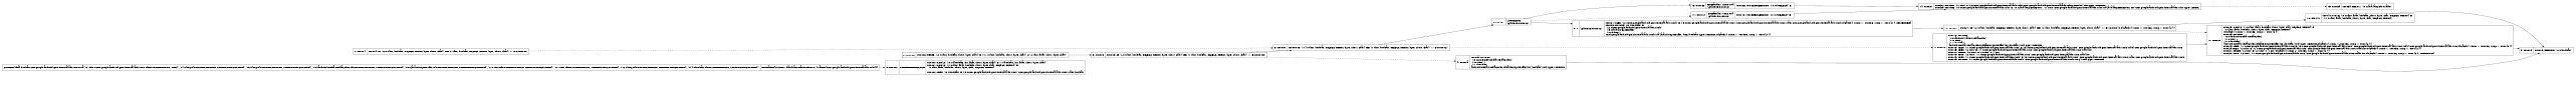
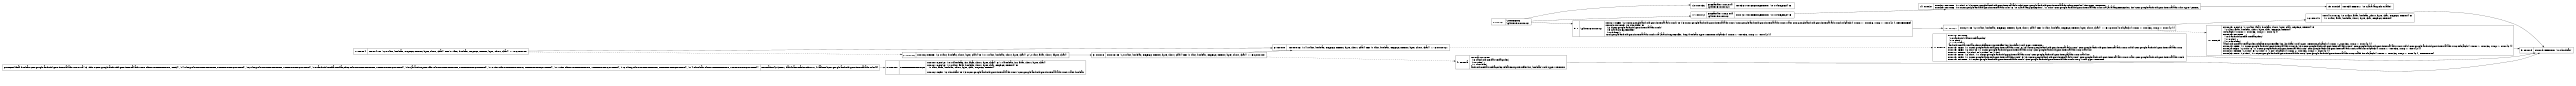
  digraph {
    rankdir=LR
    node [shape=record]
    n1 [label="{0\:\ 0x0000|MTH_ENTER_BLOCK\l|0x0000: CONST  (r0 I:?[boolean, int, float, short, byte, char]) = (1 ?[boolean, int, float, short, byte, char]) \l0x0001: CONST  (r1 I:?[int, float, boolean, short, byte, char, OBJECT, ARRAY]) = \l  (0 ?[int, float, boolean, short, byte, char, OBJECT, ARRAY])\l \l0x0002: IGET  (r2 I:boolean) = (r3 I:com.google.android.gms.internal.ads.zzms) com.google.android.gms.internal.ads.zzms.zzaxs boolean \l}"]
    n2 [label="{1\:\ 0x0004|0x0004: IF  (r2 I:?[int, boolean, OBJECT, ARRAY, byte, short, char]) == (0 ?[int, boolean, OBJECT, ARRAY, byte, short, char])  \-\> B:6:0x000e \l}"]
    n3 [label="{2\:\ 0x0006|0x0006: ARITH  (r2 I:?[int, boolean, short, byte, char]) = (r11 I:?[int, boolean, short, byte, char]) & (2 ?[int, float, short, byte, char]) \l}"]
    n4 [label="{6\:\ 0x000e|0x000e: IF  (r14 I:?[int, boolean, OBJECT, ARRAY, byte, short, char]) == (0 ?[int, boolean, OBJECT, ARRAY, byte, short, char])  \-\> B:8:0x0021 \l}"]
    n5 [label="{3\:\ 0x0008|0x0008: IF  (r2 I:?[int, boolean, OBJECT, ARRAY, byte, short, char]) == (0 ?[int, boolean, OBJECT, ARRAY, byte, short, char])  \-\> B:6:0x000e \l}"]
    n6 [label="{7\:\ 0x0010|0x0010: INVOKE  \l  (r8 I:android.value.MediaCodec)\l  (r10 I:int)\l  (r1 I:boolean)\l android.media.MediaCodec.releaseOutputBuffer(int, boolean):void type: VIRTUAL \l0x0013: IGET  (r1 I:com.google.android.gms.internal.ads.zznc) = (r3 I:com.google.android.gms.internal.ads.zzms) com.google.android.gms.internal.ads.zzms.zzbhl com.google.android.gms.internal.ads.zznc \l0x0015: IGET  (r2 I:int) = (r1 I:com.google.android.gms.internal.ads.zznc) com.google.android.gms.internal.ads.zznc.zzabl int \l0x0017: ARITH  (r2 I:int) = (r2 I:int) + (1 int) \l0x0019: IPUT  (r2 I:int), (r1 I:com.google.android.gms.internal.ads.zznc) com.google.android.gms.internal.ads.zznc.zzabl int \l0x001b: IGET  (r1 I:com.google.android.gms.internal.ads.zzmh) = (r3 I:com.google.android.gms.internal.ads.zzms) com.google.android.gms.internal.ads.zzms.zzaxr com.google.android.gms.internal.ads.zzmh \l0x001d: INVOKE  (r1 I:com.google.android.gms.internal.ads.zzmh) com.google.android.gms.internal.ads.zzmh.zzeq():void type: VIRTUAL \l}"]
    n7 [label="{8\:\ 0x0021|SYNTHETIC\lSplitter:B:8:0x0021\l}"]
-   n8 [label="{4\:\ 0x000a|0x000a: INVOKE  \l  (r8 I:protected.media.MediaCodec)\l  (r10 I:int)\l  (r1 I:boolean)\l android.media.MediaCodec.releaseOutputBuffer(int, boolean):void type: VIRTUAL \l}"]
+   n8 [label="{4\:\ 0x000a|0x000a: INVOKE  \l  (r8 I:android.media.MediaCodec)\l  (r10 I:int)\l  (r1 I:boolean)\l android.media.MediaCodec.releaseOutputBuffer(int, boolean):void type: VIRTUAL \l}"]
    n9 [label="{5\:\ 0x000d|0x000d: RETURN  (r0 I:boolean) \l}"]
    n10 [label="{9\:\ ?|Splitter:B:8:0x0021\l|0x0021: IGET  (r2 I:com.google.android.gms.internal.ads.zzmh) = (r3 I:com.google.android.gms.internal.ads.zzms) com.google.android.gms.internal.ads.zzms.zzaxr com.google.android.gms.internal.ads.zzmh A[Catch:\{ zzmm \-\> 0x0036, zzmp \-\> 0x0042 \}, TRY_ENTER]\l0x0023: INVOKE  (r2 I:boolean) = \l  (r2 I:com.google.android.gms.internal.ads.zzmh)\l  (r9 I:java.nio.ByteBuffer)\l  (r12 I:long)\l com.google.android.gms.internal.ads.zzmh.zza(java.nio.ByteBuffer, long):boolean type: VIRTUAL A[Catch:\{ zzmm \-\> 0x0036, zzmp \-\> 0x0042 \}]\l}"]
-   n11 [label="{13\:\ 0x0036|ExcHandler: zzmm null\lSplitter:B:8:0x0021\l|0x0036: MOVE_EXCEPTION  (r0 I:?[OBJECT]) =  \l}"]
+   n11 [label="{13\:\ 0x0036|ExcHandler: zznc null\lSplitter:B:8:0x0021\l|0x0036: MOVE_EXCEPTION  (r0 I:?[OBJECT]) =  \l}"]
    n12 [label="{17\:\ 0x0042|ExcHandler: zzmp null\lSplitter:B:8:0x0021\l|0x0042: MOVE_EXCEPTION  (r0 I:?[OBJECT]) =  \l}"]
    n13 [label="{10\:\ 0x0027|0x0027: IF  (r2 I:?[int, boolean, OBJECT, ARRAY, byte, short, char]) == (0 ?[int, boolean, OBJECT, ARRAY, byte, short, char])  \-\> B:16:0x0040 A[Catch:\{ zzmm \-\> 0x0036, zzmp \-\> 0x0042 \}]\l}"]
    n14 [label="{14\:\ 0x0037|0x0037: INVOKE  (r1 I:int) = (r3 I:com.google.android.gms.internal.ads.zzks) com.google.android.gms.internal.ads.zzks.getIndex():int type: VIRTUAL \l0x003b: INVOKE  (r0 I:com.google.android.gms.internal.ads.zzku) = (r0 I:java.lang.Exception), (r1 I:int) com.google.android.gms.internal.ads.zzku.zza(java.lang.Exception, int):com.google.android.gms.internal.ads.zzku type: STATIC \l}"]
    n15 [label="{11\:\ 0x0029|0x0029: CONST  (r1 I:?[int, float, boolean, short, byte, char, OBJECT, ARRAY]) = \l  (0 ?[int, float, boolean, short, byte, char, OBJECT, ARRAY])\l A[Catch:\{ zzmm \-\> 0x0036, zzmp \-\> 0x0042 \}]\l0x002a: INVOKE  \l  (r8 I:android.media.MediaCodec)\l  (r10 I:int)\l  (r1 I:boolean)\l android.media.MediaCodec.releaseOutputBuffer(int, boolean):void type: VIRTUAL A[Catch:\{ zzmm \-\> 0x0036, zzmp \-\> 0x0042 \}]\l0x002d: IGET  (r1 I:com.google.android.gms.internal.ads.zznc) = (r3 I:com.google.android.gms.internal.ads.zzms) com.google.android.gms.internal.ads.zzms.zzbhl com.google.android.gms.internal.ads.zznc A[Catch:\{ zzmm \-\> 0x0036, zzmp \-\> 0x0042 \}]\l0x002f: IGET  (r2 I:int) = (r1 I:com.google.android.gms.internal.ads.zznc) com.google.android.gms.internal.ads.zznc.zzabk int A[Catch:\{ zzmm \-\> 0x0036, zzmp \-\> 0x0042 \}]\l0x0031: ARITH  (r2 I:int) = (r2 I:int) + (1 int) A[Catch:\{ zzmm \-\> 0x0036, zzmp \-\> 0x0042 \}]\l0x0033: IPUT  (r2 I:int), (r1 I:com.google.android.gms.internal.ads.zznc) com.google.android.gms.internal.ads.zznc.zzabk int A[Catch:\{ zzmm \-\> 0x0036, zzmp \-\> 0x0042 \}, TRY_LEAVE]\l}"]
    n16 [label="{16\:\ 0x0040|0x0040: MOVE  (r0 I:?[int, float, boolean, short, byte, char, OBJECT, ARRAY]) = \l  (r1 I:?[int, float, boolean, short, byte, char, OBJECT, ARRAY])\l \l}"]
    n17 [label="{15\:\ 0x003f|0x003f: THROW  (r0 I:java.lang.Throwable) \l}"]
    n18 [label="{protected final boolean com.google.android.gms.internal.ads.zzms.zza((r3 'this' I:com.google.android.gms.internal.ads.zzms A[IMMUTABLE_TYPE, THIS]), (r4 I:long A[IMMUTABLE_TYPE, METHOD_ARGUMENT]), (r6 I:long A[IMMUTABLE_TYPE, METHOD_ARGUMENT]), (r8 I:android.media.MediaCodec A[IMMUTABLE_TYPE, METHOD_ARGUMENT]), (r9 I:java.nio.ByteBuffer A[IMMUTABLE_TYPE, METHOD_ARGUMENT]), (r10 I:int A[IMMUTABLE_TYPE, METHOD_ARGUMENT]), (r11 I:int A[IMMUTABLE_TYPE, METHOD_ARGUMENT]), (r12 I:long A[IMMUTABLE_TYPE, METHOD_ARGUMENT]), (r14 I:boolean A[IMMUTABLE_TYPE, METHOD_ARGUMENT]))  | Annotation[SYSTEM, dalvik.annotation.Throws, \{value=[com.google.android.gms.internal.ads.zzku]\}]\l}"]
-   n2 -> n4 [style=dashed]
+   n2 -> n3 [style=dashed]
+   n2 -> n4
    n3 -> n5
    n4 -> n6 [style=dashed]
-   n4 -> n7
    n5 -> n4
    n5 -> n8 [style=dashed]
-   n6 -> n15
+   n6 -> n9
    n7 -> n10
    n7 -> n11
-   n7 -> n12 [style=dashed]
+   n7 -> n12
    n8 -> n9
    n10 -> n13
-   n11 -> n14
    n12 -> n14
    n13 -> n15 [style=dashed]
    n13 -> n16
-   n14 -> n17 [style=dashed]
+   n14 -> n17
    n15 -> n9
    n16 -> n9
    n18 -> n1
  }
